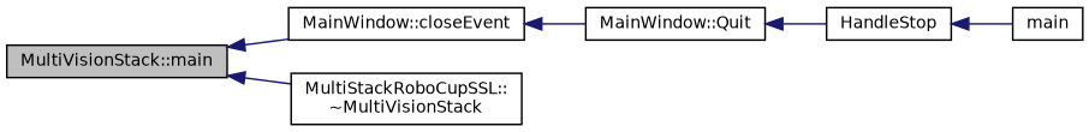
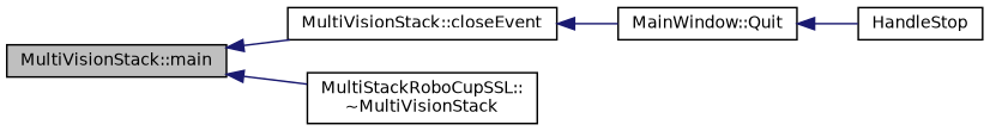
  digraph {
    rankdir=LR
    node [color=black fillcolor=white fontname=Helvetica fontsize=10 shape=record style=filled]
    edge [color=midnightblue dir=back fontname=Helvetica fontsize=10 labelfontname=Helvetica labelfontsize=10 style=solid]
    n1 [fillcolor=grey75 fontcolor=black height=0.2 label="MultiVisionStack::main" width=0.4]
-   n2 [height=0.2 label="MainWindow::closeEvent" width=0.4]
+   n2 [height=0.2 label="MultiVisionStack::closeEvent" width=0.4]
    n3 [height=0.2 label="MultiStackRoboCupSSL::\l~MultiVisionStack" width=0.4]
    n4 [height=0.2 label="MainWindow::Quit" width=0.4]
    n5 [height=0.2 label=HandleStop width=0.4]
-   n6 [height=0.2 label=main width=0.4]
    n1 -> n2
    n1 -> n3
    n2 -> n4
    n4 -> n5
-   n5 -> n6
  }
